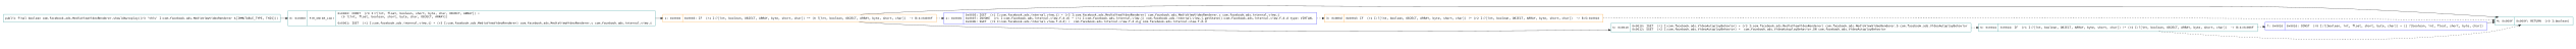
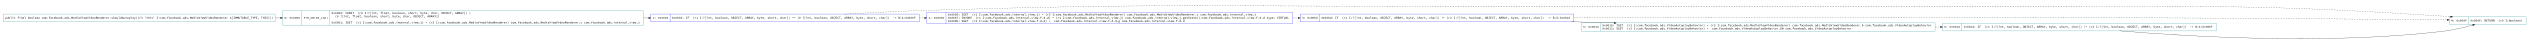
  digraph {
    fontname="Source Code Pro"
    rankdir=LR
    node [color=teal fontname="Source Code Pro" shape=record]
    edge [fontname="Source Code Pro"]
    n1 [label="{0\:\ 0x0000|MTH_ENTER_IGET\l|0x0000: CONST  (r0 I:?[int, float, boolean, short, byte, char, OBJECT, ARRAY]) = \l  (0 ?[int, float, boolean, short, byte, char, OBJECT, ARRAY])\l \l0x0001: IGET  (r1 I:com.facebook.ads.internal.view.j) = (r3 I:com.facebook.ads.MediaViewVideoRenderer) com.facebook.ads.MediaViewVideoRenderer.c com.facebook.ads.internal.view.j \l}"]
-   n2 [color=darkorange label="{1\:\ 0x0003|0x0003: IF  (r1 I:?[int, boolean, OBJECT, ARRAY, byte, short, char]) == (0 ?[int, boolean, OBJECT, ARRAY, byte, short, char])  \-\> B:4:0x000f \l}"]
+   n2 [color=blue label="{1\:\ 0x0003|0x0003: IF  (r1 I:?[int, boolean, OBJECT, ARRAY, byte, short, char]) == (0 ?[int, boolean, OBJECT, ARRAY, byte, short, char])  \-\> B:4:0x000f \l}"]
    n3 [color=blue label="{2\:\ 0x0005|0x0005: IGET  (r1 I:com.facebook.ads.internal.view.j) = (r3 I:com.facebook.ads.MediaViewVideoRenderer) com.facebook.ads.MediaViewVideoRenderer.c com.facebook.ads.internal.view.j \l0x0007: INVOKE  (r1 I:com.facebook.ads.internal.view.f.d.d) = (r1 I:com.facebook.ads.internal.view.j) com.facebook.ads.internal.view.j.getState():com.facebook.ads.internal.view.f.d.d type: VIRTUAL \l0x000b: SGET  (r2 I:com.facebook.ads.internal.view.f.d.d) =  com.facebook.ads.internal.view.f.d.d.g com.facebook.ads.internal.view.f.d.d \l}"]
    n4 [label="{4\:\ 0x000f|0x000f: RETURN  (r0 I:boolean) \l}"]
-   n5 [color=darkorange label="{3\:\ 0x000d|0x000d: IF  (r1 I:?[int, boolean, OBJECT, ARRAY, byte, short, char]) != (r2 I:?[int, boolean, OBJECT, ARRAY, byte, short, char])  \-\> B:5:0x0010 \l}"]
+   n5 [color=blue label="{3\:\ 0x000d|0x000d: IF  (r1 I:?[int, boolean, OBJECT, ARRAY, byte, short, char]) != (r2 I:?[int, boolean, OBJECT, ARRAY, byte, short, char])  \-\> B:5:0x0010 \l}"]
    n6 [label="{5\:\ 0x0010|0x0010: IGET  (r1 I:com.facebook.ads.VideoAutoplayBehavior) = (r3 I:com.facebook.ads.MediaViewVideoRenderer) com.facebook.ads.MediaViewVideoRenderer.b com.facebook.ads.VideoAutoplayBehavior \l0x0012: SGET  (r2 I:com.facebook.ads.VideoAutoplayBehavior) =  com.facebook.ads.VideoAutoplayBehavior.ON com.facebook.ads.VideoAutoplayBehavior \l}"]
    n7 [label="{6\:\ 0x0014|0x0014: IF  (r1 I:?[int, boolean, OBJECT, ARRAY, byte, short, char]) != (r2 I:?[int, boolean, OBJECT, ARRAY, byte, short, char])  \-\> B:4:0x000f \l}"]
-   n8 [color=blue label="{7\:\ 0x0016|0x0016: CONST  (r0 I:?[boolean, int, float, short, byte, char]) = (1 ?[boolean, int, float, short, byte, char]) \l}"]
    n9 [label="{public final boolean com.facebook.ads.MediaViewVideoRenderer.shouldAutoplay((r3 'this' I:com.facebook.ads.MediaViewVideoRenderer A[IMMUTABLE_TYPE, THIS])) }"]
    n1 -> n2
    n2 -> n3 [style=dashed]
-   n2 -> n4
+   n2 -> n4 [style=dashed]
    n3 -> n5 [style=dashed]
    n5 -> n4 [style=dashed]
-   n2 -> n6
+   n5 -> n6
    n6 -> n7 [style=dashed]
-   n7 -> n4 [style=dashed]
-   n7 -> n8 [style=dashed]
-   n8 -> n4
+   n7 -> n4
    n9 -> n1
  }
